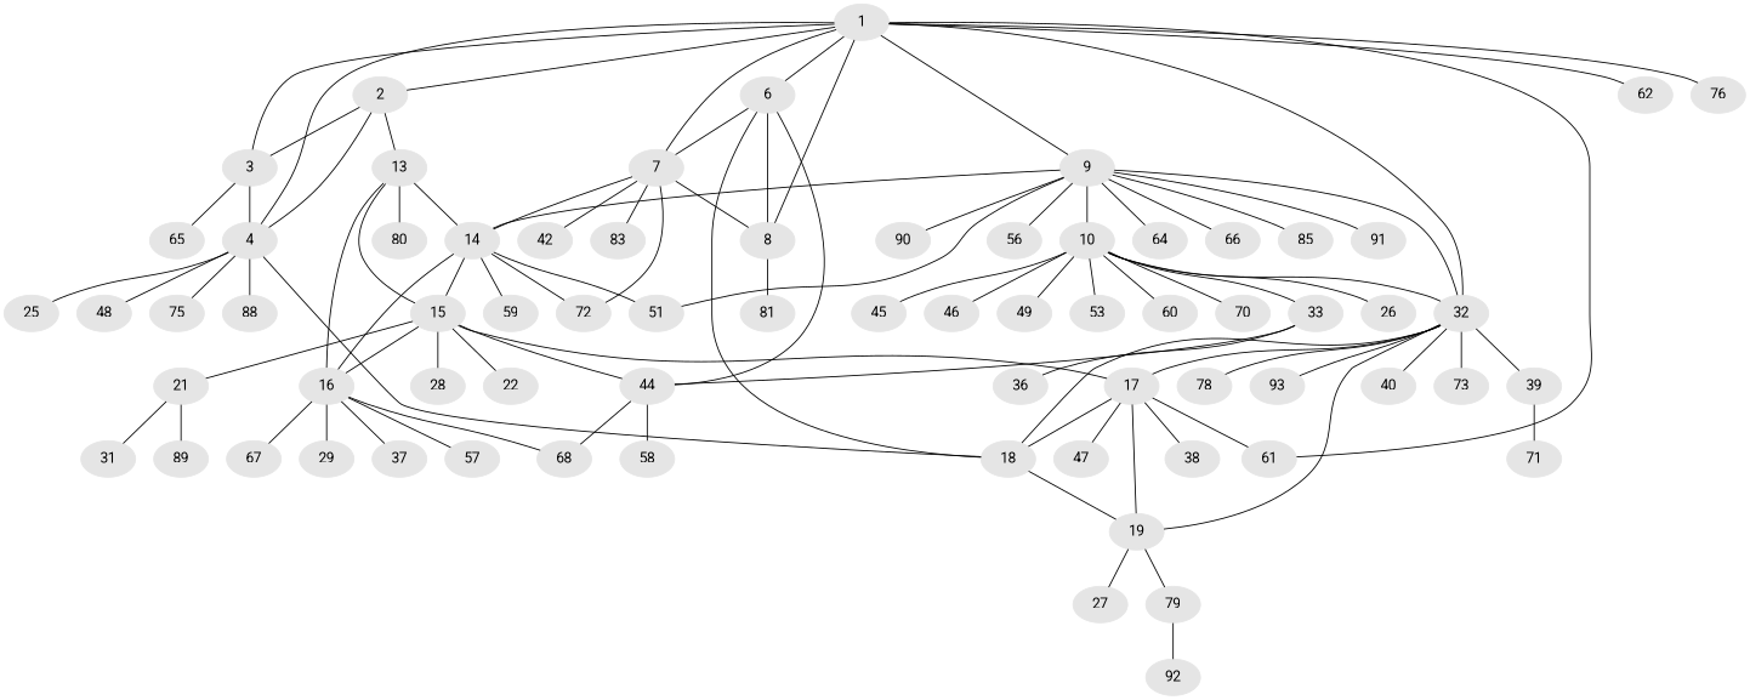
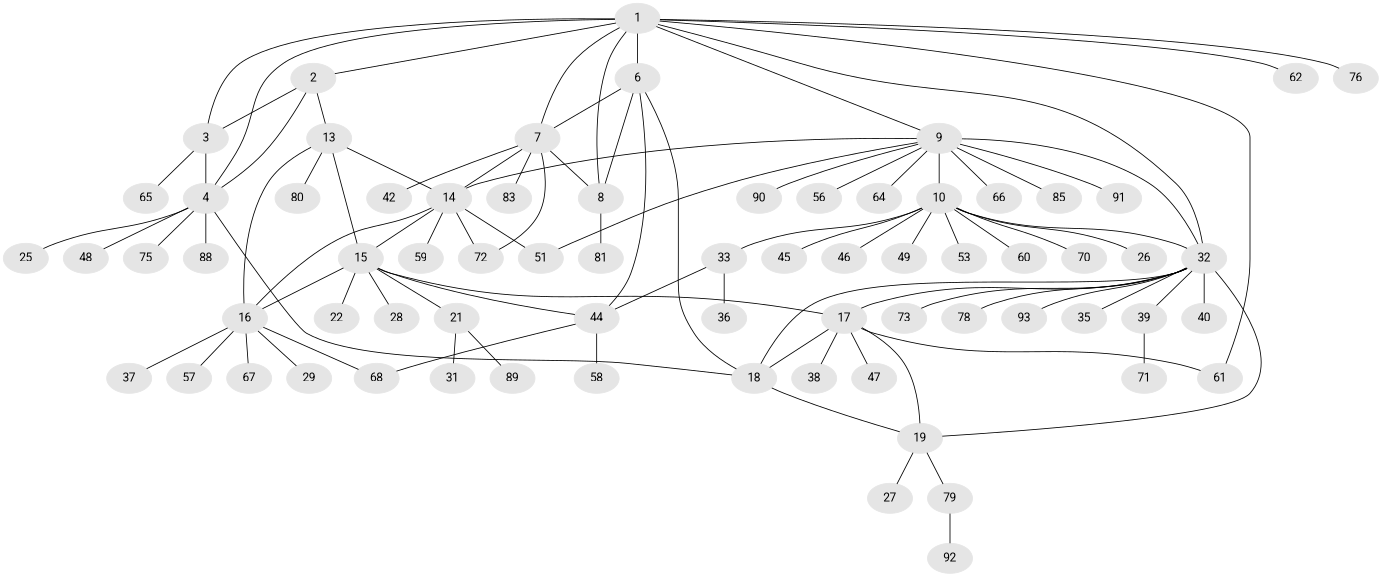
  graph {
    fontname=Roboto
    node [color=gray90 fontname=Roboto style=filled]
    edge [fontname=Roboto]
    1 [super="+5"]
    2
    3 [super="+54"]
    4 [super="+86"]
    6 [super="+74"]
    7 [super="+34"]
    8 [super="+63"]
    9 [super="+11"]
    n9 [label=32 super="+20"]
    61
    62
    76
    13 [super="+30"]
    65
    18
    25
    48
    75
    88
    44 [super="+55"]
    14 [super="+23"]
    42 [super="+50"]
    72
    83
    81
    90
    10 [super="+32"]
    51
    56
    64
    66
    85
    91
    17 [super="+24"]
    19 [super="+52"]
+   35 [super="+77"]
    39 [super="+87"]
    40
    73
    78
    93
    15 [super="+41"]
    16 [super="+43"]
    80
    68
    58
    59
    26
    33
    45
    46
    49
    53 [super="+69"]
    60
    70
    36
    38
    47
    27
    79
    71
    21 [super="+84"]
    22 [super="+82"]
    28
    29
    37
    57
    67
    31
    89
    92
    1 -- 2
    1 -- 3
    1 -- 4
    1 -- 6
    1 -- 7
    1 -- 8
    1 -- 9
    1 -- n9
    1 -- 61
    1 -- 62
    1 -- 76
    2 -- 3
    2 -- 4
    2 -- 13
    3 -- 4
    3 -- 65
    4 -- 18
    4 -- 25
    4 -- 48
    4 -- 75
    4 -- 88
    6 -- 7
    6 -- 8
    6 -- 18
    6 -- 44
    7 -- 8
    7 -- 14
    7 -- 42
    7 -- 72
    7 -- 83
    8 -- 81
    9 -- n9 [weight=2]
    9 -- 14
    9 -- 90
    9 -- 10 [weight=2]
    9 -- 51
    9 -- 56
    9 -- 64
    9 -- 66
    9 -- 85
    9 -- 91
    n9 -- 18
    n9 -- 17
    n9 -- 19
+   n9 -- 35
    n9 -- 39
    n9 -- 40
    n9 -- 73
    n9 -- 78
    n9 -- 93
    13 -- 14
    13 -- 15
    13 -- 16
    13 -- 80
    18 -- 19
    44 -- 68
    44 -- 58
    14 -- 72
    14 -- 51
    14 -- 15
    14 -- 16
    14 -- 59
    10 -- n9
    10 -- 26
    10 -- 33
    10 -- 45
    10 -- 46
    10 -- 49
    10 -- 53
    10 -- 60
    10 -- 70
    17 -- 61
    17 -- 18
    17 -- 19
    17 -- 38
    17 -- 47
    19 -- 27
    19 -- 79
    39 -- 71
    15 -- 44
    15 -- 17
    15 -- 16
    15 -- 21
    15 -- 22
    15 -- 28
    16 -- 68
    16 -- 29
    16 -- 37
    16 -- 57
    16 -- 67
    33 -- 44
    33 -- 36
    79 -- 92
    21 -- 31
    21 -- 89
  }
